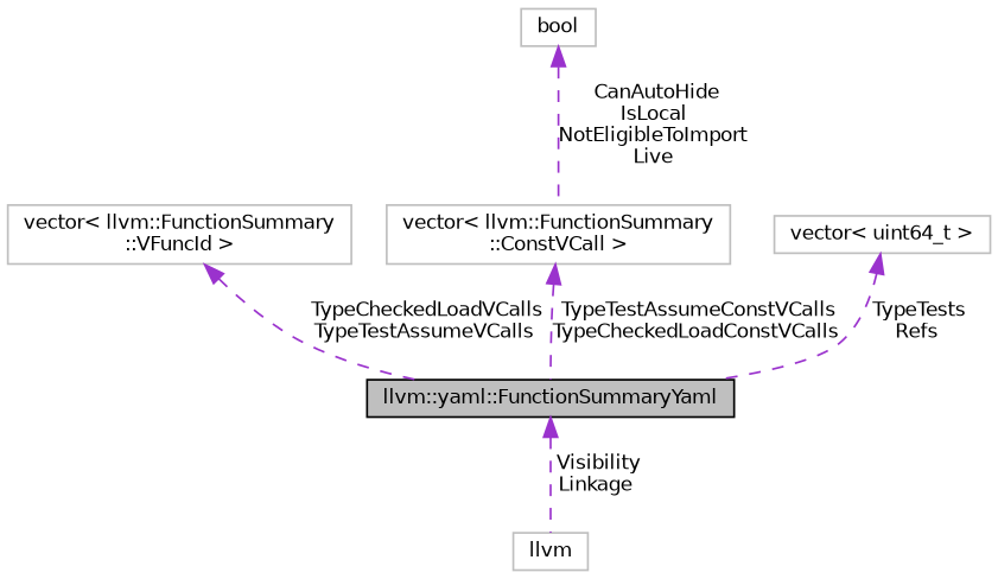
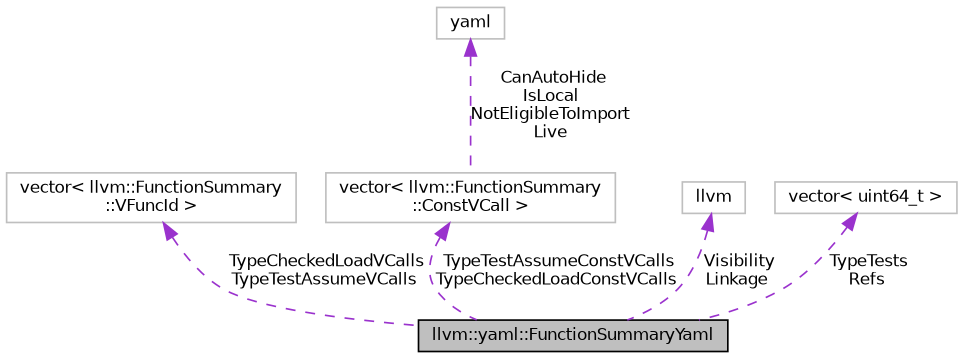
  digraph {
    rankdir=TB
    node [color=grey75 fontname=Helvetica fontsize=10 shape=record]
    edge [color=darkorchid3 dir=back fontname=Helvetica fontsize=10 labelfontname=Helvetica labelfontsize=10 style=dashed]
    n1 [color=black fillcolor=grey75 fontcolor=black height=0.2 label="llvm::yaml::FunctionSummaryYaml" style=filled width=0.4]
    n2 [height=0.2 label="vector\< llvm::FunctionSummary\l::VFuncId \>" width=0.4]
    n3 [height=0.2 label="vector\< llvm::FunctionSummary\l::ConstVCall \>" width=0.4]
-   n4 [height=0.2 label=bool width=0.4]
+   n4 [height=0.2 label=yaml width=0.4]
    n5 [height=0.2 label=llvm width=0.4]
    n6 [height=0.2 label="vector\< uint64_t \>" width=0.4]
    n2 -> n1 [label=" TypeCheckedLoadVCalls\nTypeTestAssumeVCalls"]
    n3 -> n1 [label=" TypeTestAssumeConstVCalls\nTypeCheckedLoadConstVCalls"]
    n4 -> n3 [label=" CanAutoHide\nIsLocal\nNotEligibleToImport\nLive"]
-   n1 -> n5 [label=" Visibility\nLinkage"]
+   n5 -> n1 [label=" Visibility\nLinkage"]
    n6 -> n1 [label=" TypeTests\nRefs"]
  }
